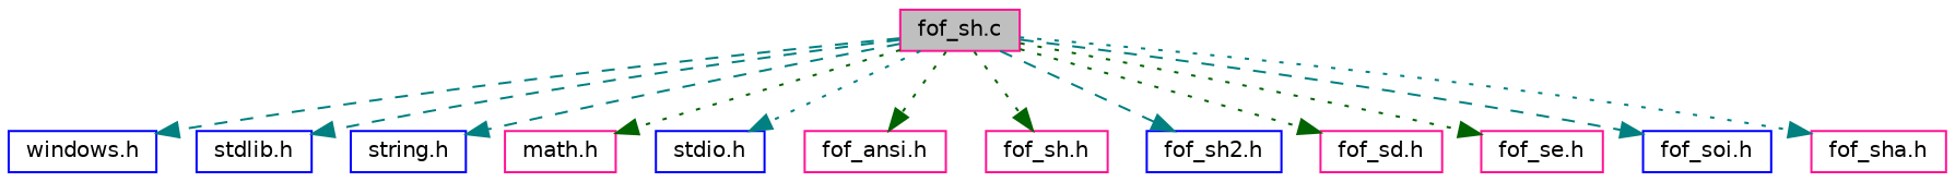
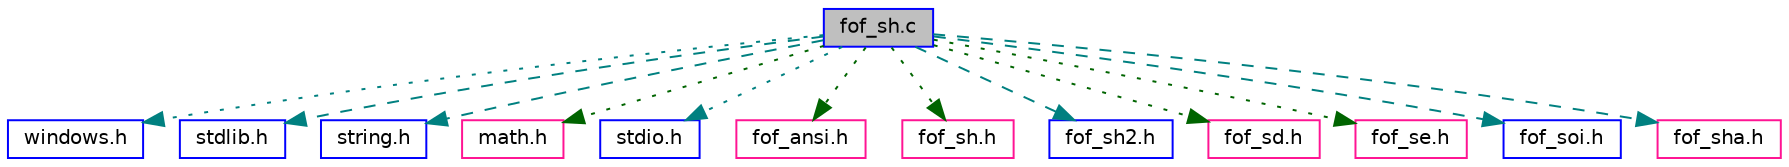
  digraph {
    node [color=blue fillcolor=white fontname=Helvetica fontsize=10 shape=record style=filled]
    edge [color=teal fontname=Helvetica fontsize=10 labelfontname=Helvetica labelfontsize=10 style=dashed]
-   n1 [color=deeppink fillcolor=grey75 fontcolor=black height=0.2 label="fof_sh.c" width=0.4]
+   n1 [fillcolor=grey75 fontcolor=black height=0.2 label="fof_sh.c" width=0.4]
    n2 [height=0.2 label="windows.h" width=0.4]
    n3 [height=0.2 label="stdlib.h" width=0.4]
    n4 [height=0.2 label="string.h" width=0.4]
    n5 [color=deeppink height=0.2 label="math.h" width=0.4]
    n6 [height=0.2 label="stdio.h" width=0.4]
    n7 [color=deeppink height=0.2 label="fof_ansi.h" width=0.4]
    n8 [color=deeppink height=0.2 label="fof_sh.h" width=0.4]
    n9 [height=0.2 label="fof_sh2.h" width=0.4]
    n10 [color=deeppink height=0.2 label="fof_sd.h" width=0.4]
    n11 [color=deeppink height=0.2 label="fof_se.h" width=0.4]
    n12 [height=0.2 label="fof_soi.h" width=0.4]
    n13 [color=deeppink height=0.2 label="fof_sha.h" width=0.4]
-   n1 -> n2
+   n1 -> n2 [style=dotted]
    n1 -> n3
    n1 -> n4
    n1 -> n5 [color=darkgreen style=dotted]
    n1 -> n6 [style=dotted]
    n1 -> n7 [color=darkgreen style=dotted]
    n1 -> n8 [color=darkgreen style=dotted]
    n1 -> n9
    n1 -> n10 [color=darkgreen style=dotted]
    n1 -> n11 [color=darkgreen style=dotted]
    n1 -> n12
-   n1 -> n13 [style=dotted]
+   n1 -> n13
  }
